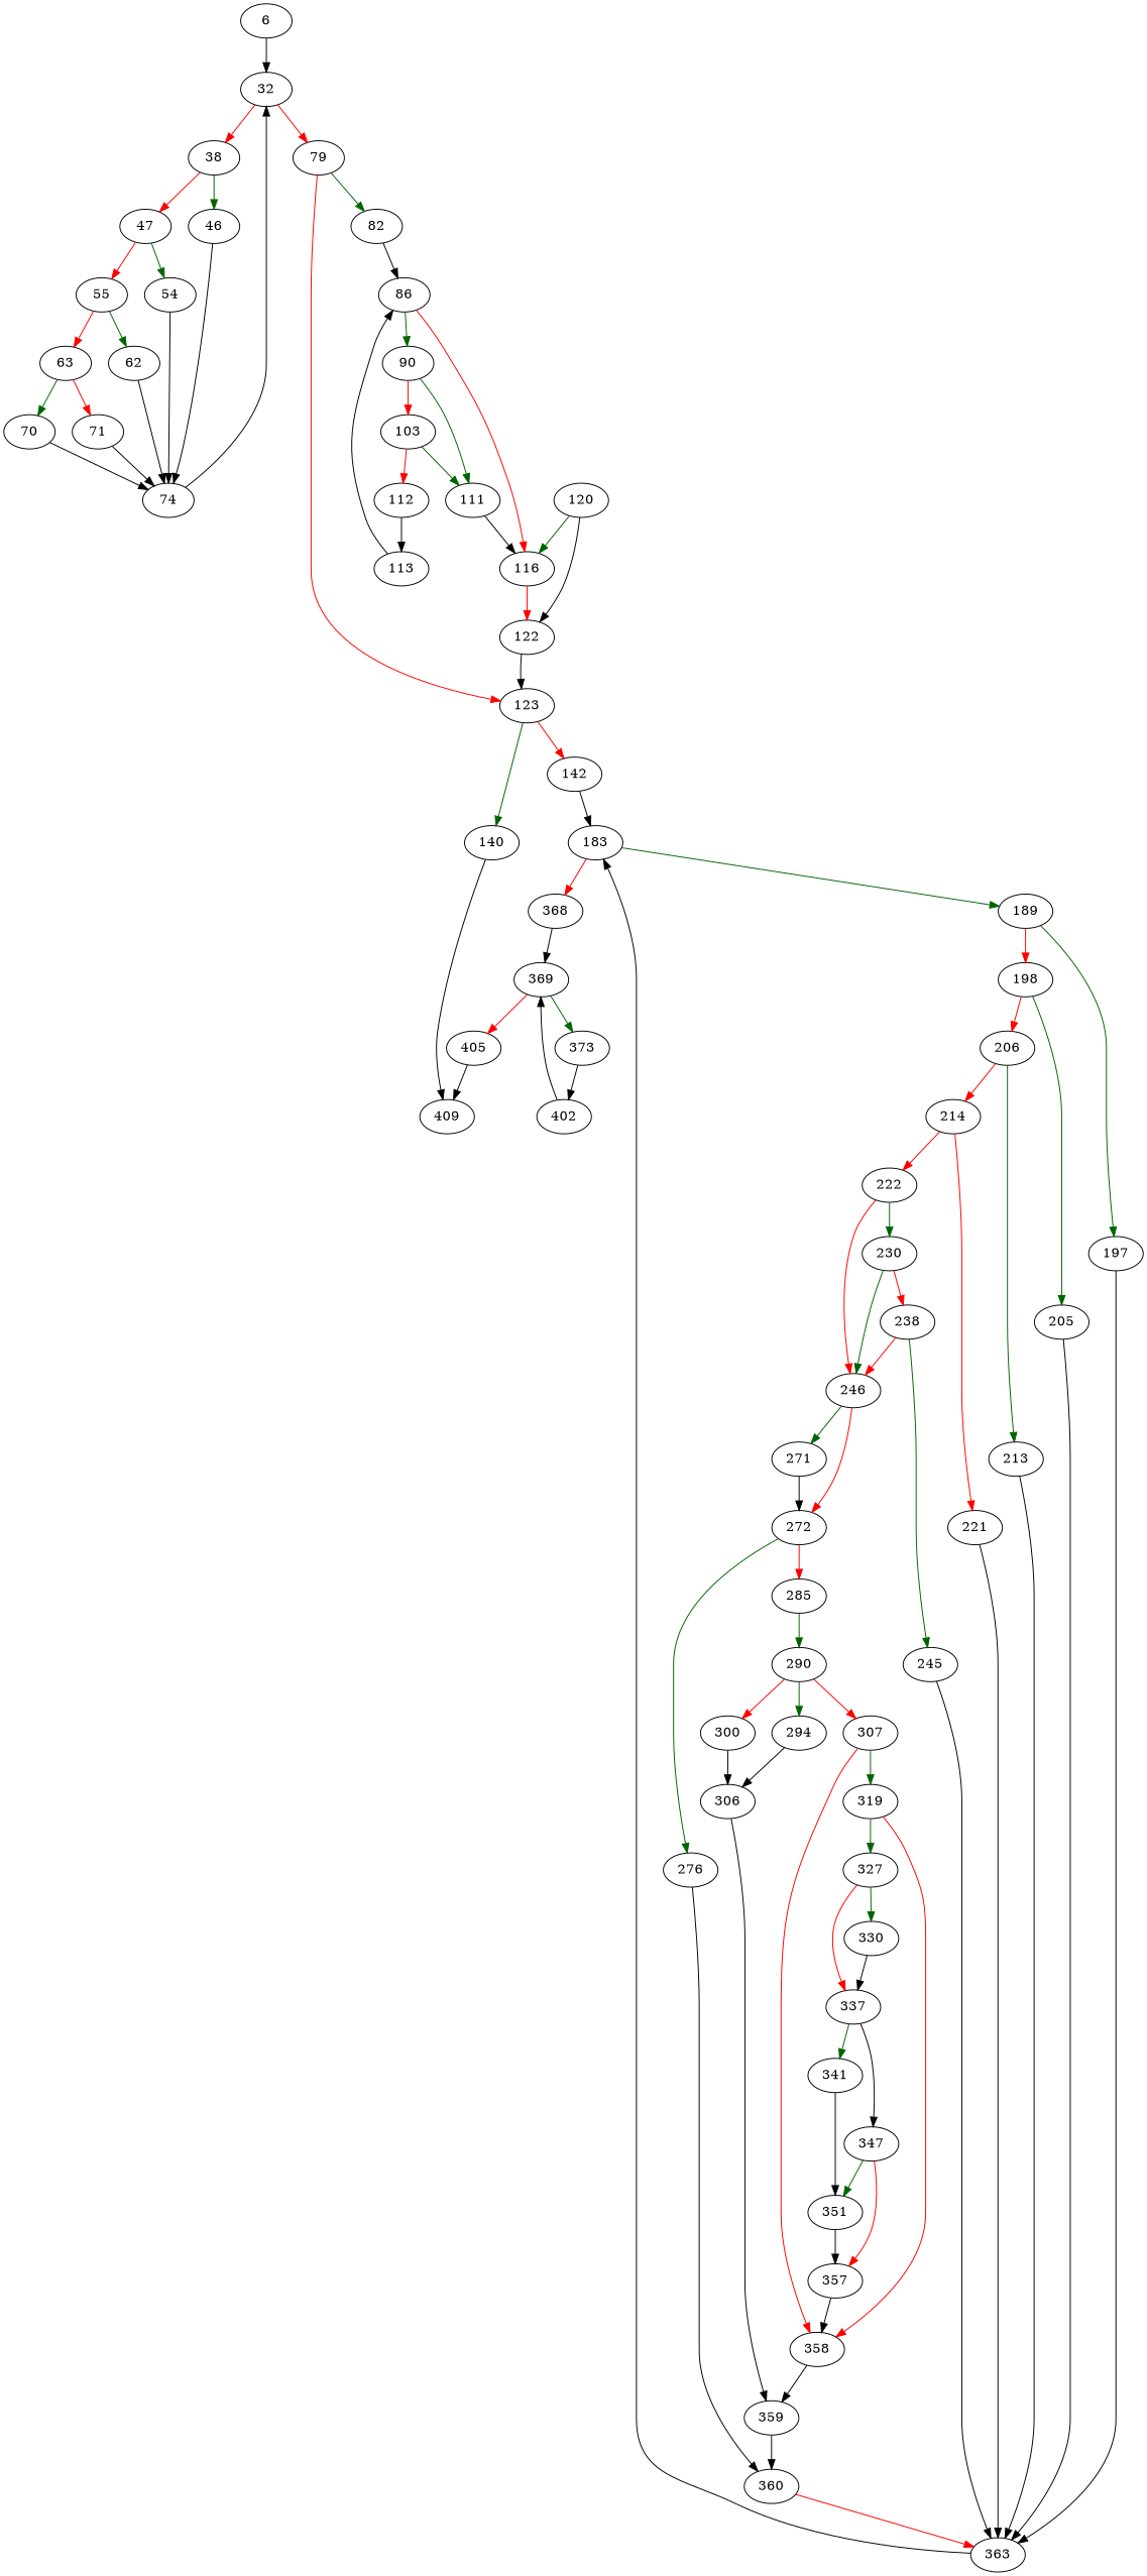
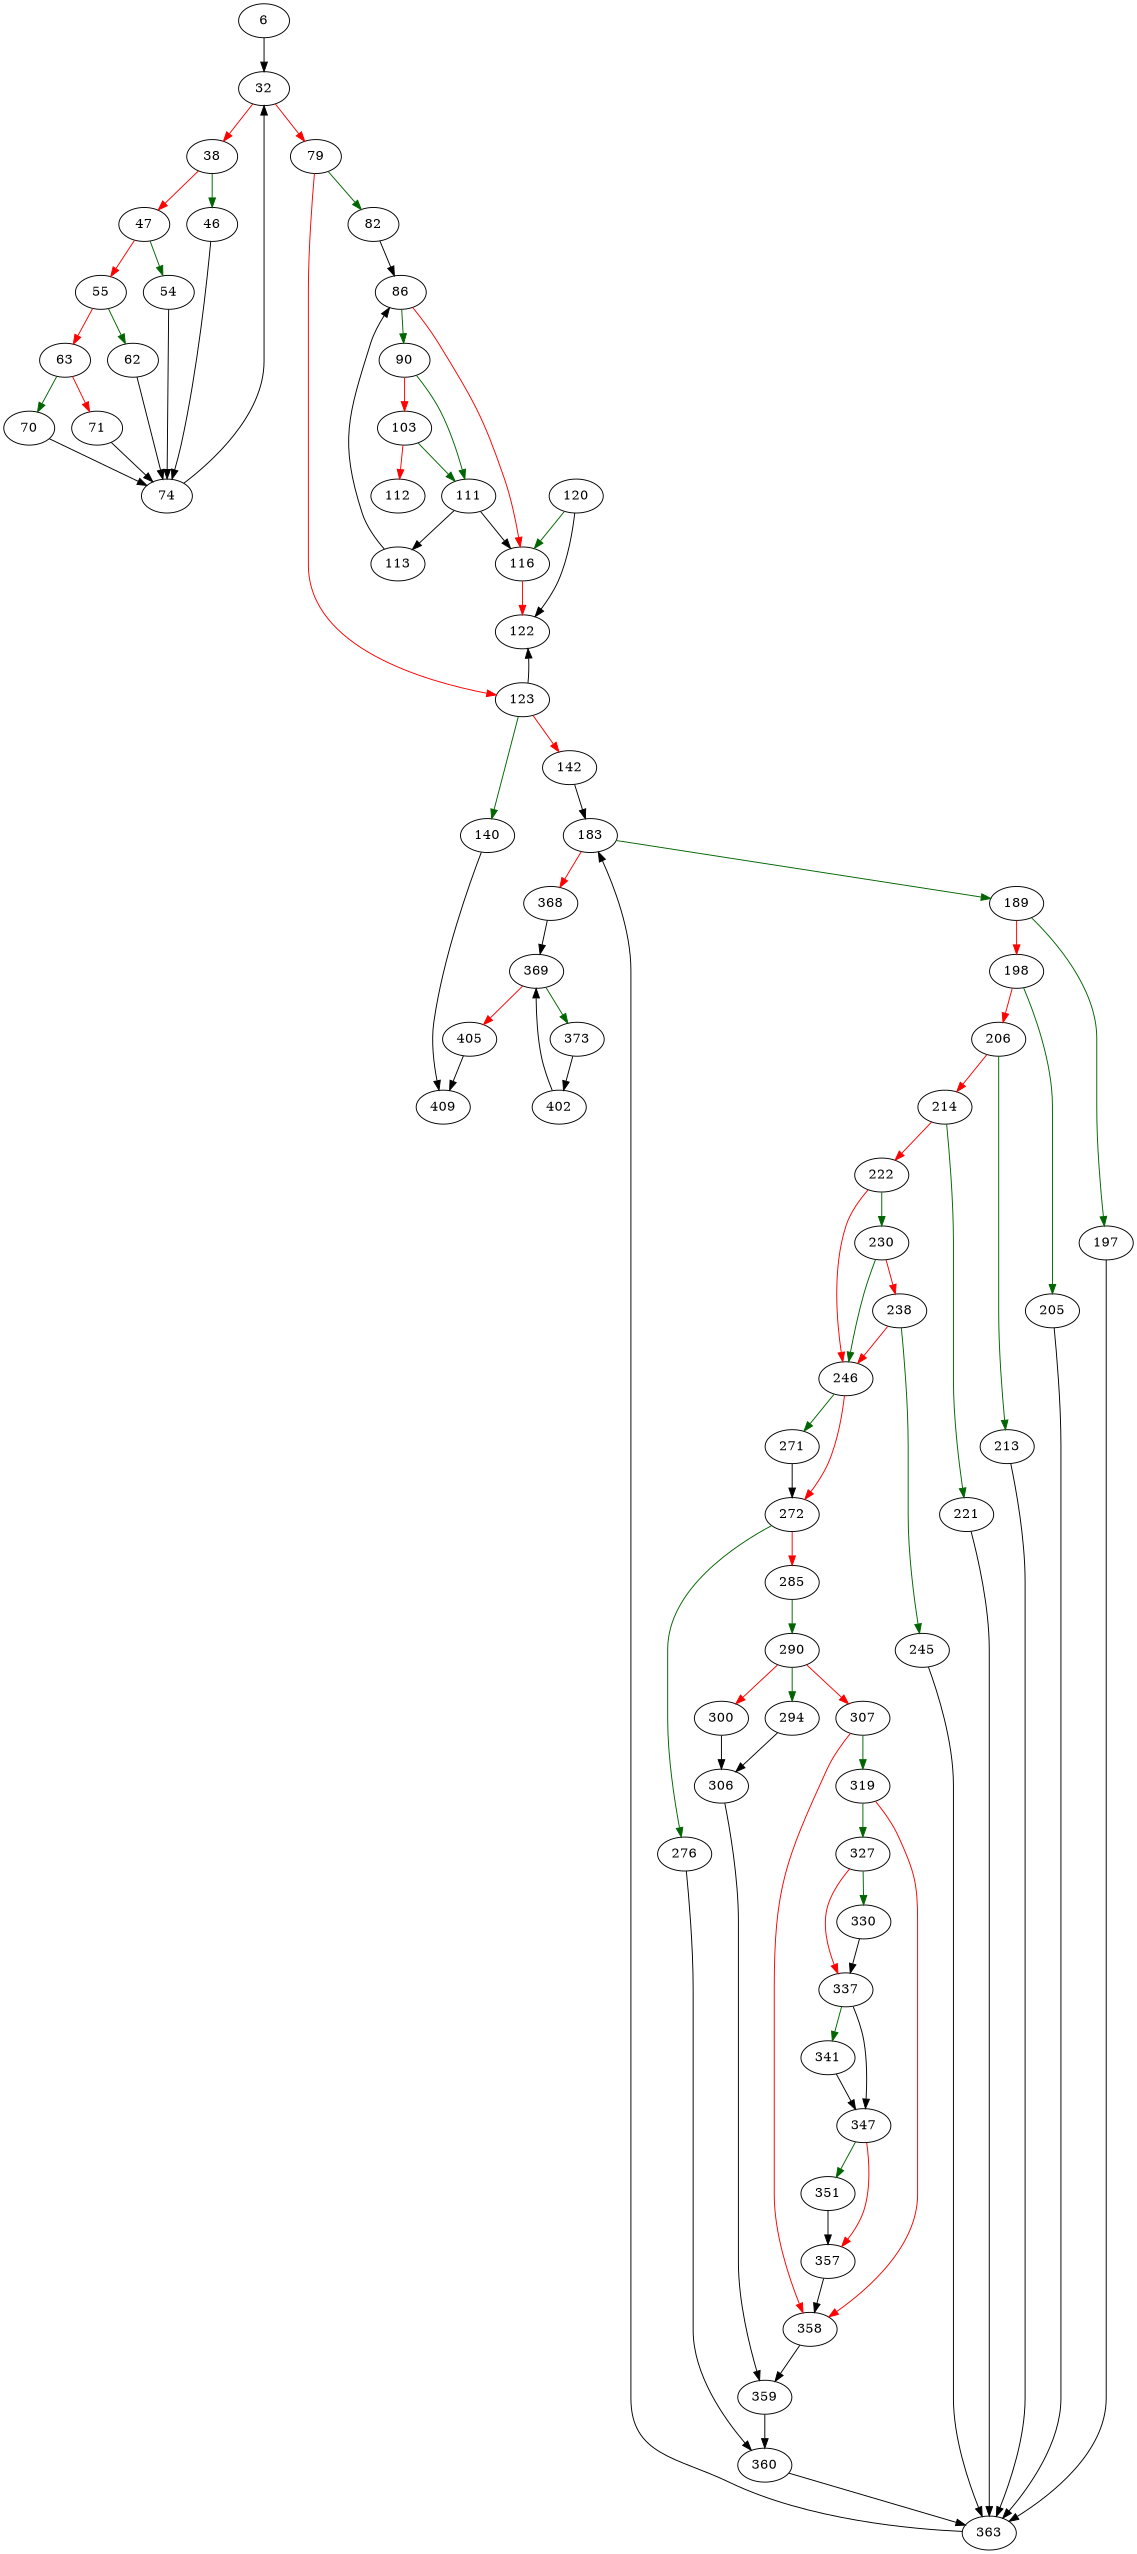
  strict digraph {
    6 [entry=true]
    32
    38
    79
    46
    47
    82
    123
    74
    54
    55
    86
    140
    142
    62
    63
    70
    71
    90
    116
    409
    183
    111
    103
    122
    112
    120
    113
    189
    368
    197
    198
    369
    363
    205
    206
    373
    405
    213
    214
    221
    222
    230
    246
    238
    271
    272
    245
    276
    285
    360
    290
    307
    294
    300
    319
    358
    306
    327
    359
    330
    337
    341
    347
    351
    357
    402
    6 -> 32
    32 -> 38 [color=red cond=true]
    32 -> 79 [color=red cond=false]
    38 -> 46 [color=darkgreen cond=true]
    38 -> 47 [color=red cond=false]
    79 -> 82 [color=darkgreen cond=true]
    79 -> 123 [color=red cond=false]
    46 -> 74
    47 -> 54 [color=darkgreen cond=true]
    47 -> 55 [color=red cond=false]
    82 -> 86
    123 -> 140 [color=darkgreen cond=true]
    123 -> 142 [color=red cond=false]
    74 -> 32
    54 -> 74
    55 -> 62 [color=darkgreen cond=true]
    55 -> 63 [color=red cond=false]
    86 -> 90 [color=darkgreen cond=true]
    86 -> 116 [color=red cond=false]
    140 -> 409
    142 -> 183
    62 -> 74
    63 -> 70 [color=darkgreen cond=true]
    63 -> 71 [color=red cond=false]
    70 -> 74
    71 -> 74
    90 -> 111 [color=darkgreen cond=true]
    90 -> 103 [color=red cond=false]
    116 -> 122 [color=red cond=false]
    183 -> 189 [color=darkgreen cond=true]
    183 -> 368 [color=red cond=false]
    111 -> 116
    103 -> 111 [color=darkgreen cond=true]
    103 -> 112 [color=red cond=false]
-   122 -> 123
-   112 -> 113
+   123 -> 122
+   111 -> 113
    120 -> 116 [color=darkgreen cond=true]
    120 -> 122
    113 -> 86
    189 -> 197 [color=darkgreen cond=true]
    189 -> 198 [color=red cond=false]
    368 -> 369
    197 -> 363
    198 -> 205 [color=darkgreen cond=true]
    198 -> 206 [color=red cond=false]
    369 -> 373 [color=darkgreen cond=true]
    369 -> 405 [color=red cond=false]
    363 -> 183
    205 -> 363
    206 -> 213 [color=darkgreen cond=true]
    206 -> 214 [color=red cond=false]
    373 -> 402
    405 -> 409
    213 -> 363
-   214 -> 221 [color=red cond=true]
+   214 -> 221 [color=darkgreen cond=true]
    214 -> 222 [color=red cond=false]
    221 -> 363
    222 -> 230 [color=darkgreen cond=true]
    222 -> 246 [color=red cond=false]
    230 -> 246 [color=darkgreen cond=true]
    230 -> 238 [color=red cond=false]
    246 -> 271 [color=darkgreen cond=true]
    246 -> 272 [color=red cond=false]
    238 -> 246 [color=red cond=false]
    238 -> 245 [color=darkgreen cond=true]
    271 -> 272
    272 -> 276 [color=darkgreen cond=true]
    272 -> 285 [color=red cond=false]
    245 -> 363
    276 -> 360
    285 -> 290 [color=darkgreen cond=true]
-   360 -> 363 [color=red]
+   360 -> 363
    290 -> 307 [color=red cond=false]
    290 -> 294 [color=darkgreen cond=true]
    290 -> 300 [color=red cond=false]
    307 -> 319 [color=darkgreen cond=true]
    307 -> 358 [color=red cond=false]
    294 -> 306
    300 -> 306
    319 -> 358 [color=red cond=false]
    319 -> 327 [color=darkgreen cond=true]
    358 -> 359
    306 -> 359
    327 -> 330 [color=darkgreen cond=true]
    327 -> 337 [color=red cond=false]
    359 -> 360
    330 -> 337
    337 -> 341 [color=darkgreen cond=true]
    337 -> 347 [color=black cond=false]
-   341 -> 351
+   341 -> 347
    347 -> 351 [color=darkgreen cond=true]
    347 -> 357 [color=red cond=false]
    351 -> 357
    357 -> 358
    402 -> 369
  }
